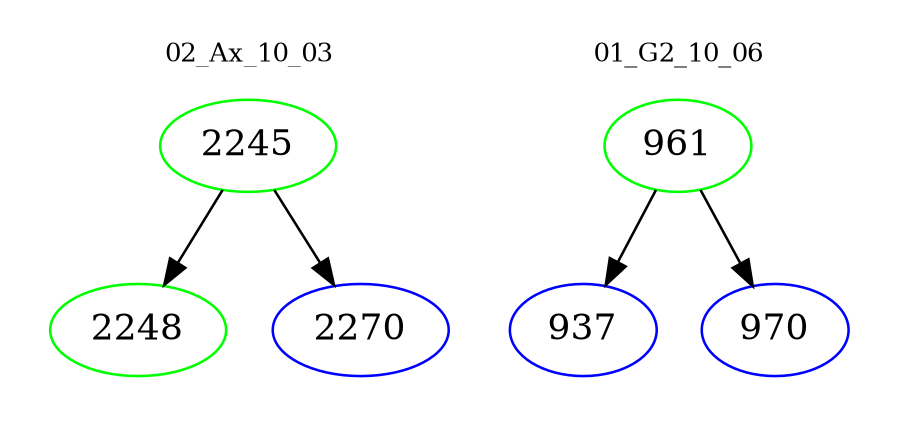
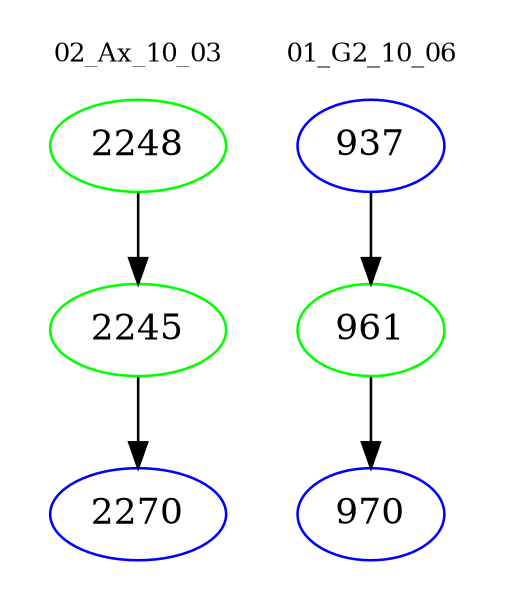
  digraph {
    node [color=green]
    edge [color=black]
    n1 [label=2248]
    n2 [label=2245]
    n3 [color=blue label=2270]
    n4 [color=blue label=937]
    n5 [label=961]
    n6 [color=blue label=970]
    subgraph cluster_1 {
      color=white
      fontsize=10
      label="02_Ax_10_03"
      n1
      n2
      n3
    }
    subgraph cluster_2 {
      color=white
      fontsize=10
      label="01_G2_10_06"
      n4
      n5
      n6
    }
-   n2 -> n1
+   n1 -> n2
    n2 -> n3
-   n5 -> n4
+   n4 -> n5
    n5 -> n6
  }
